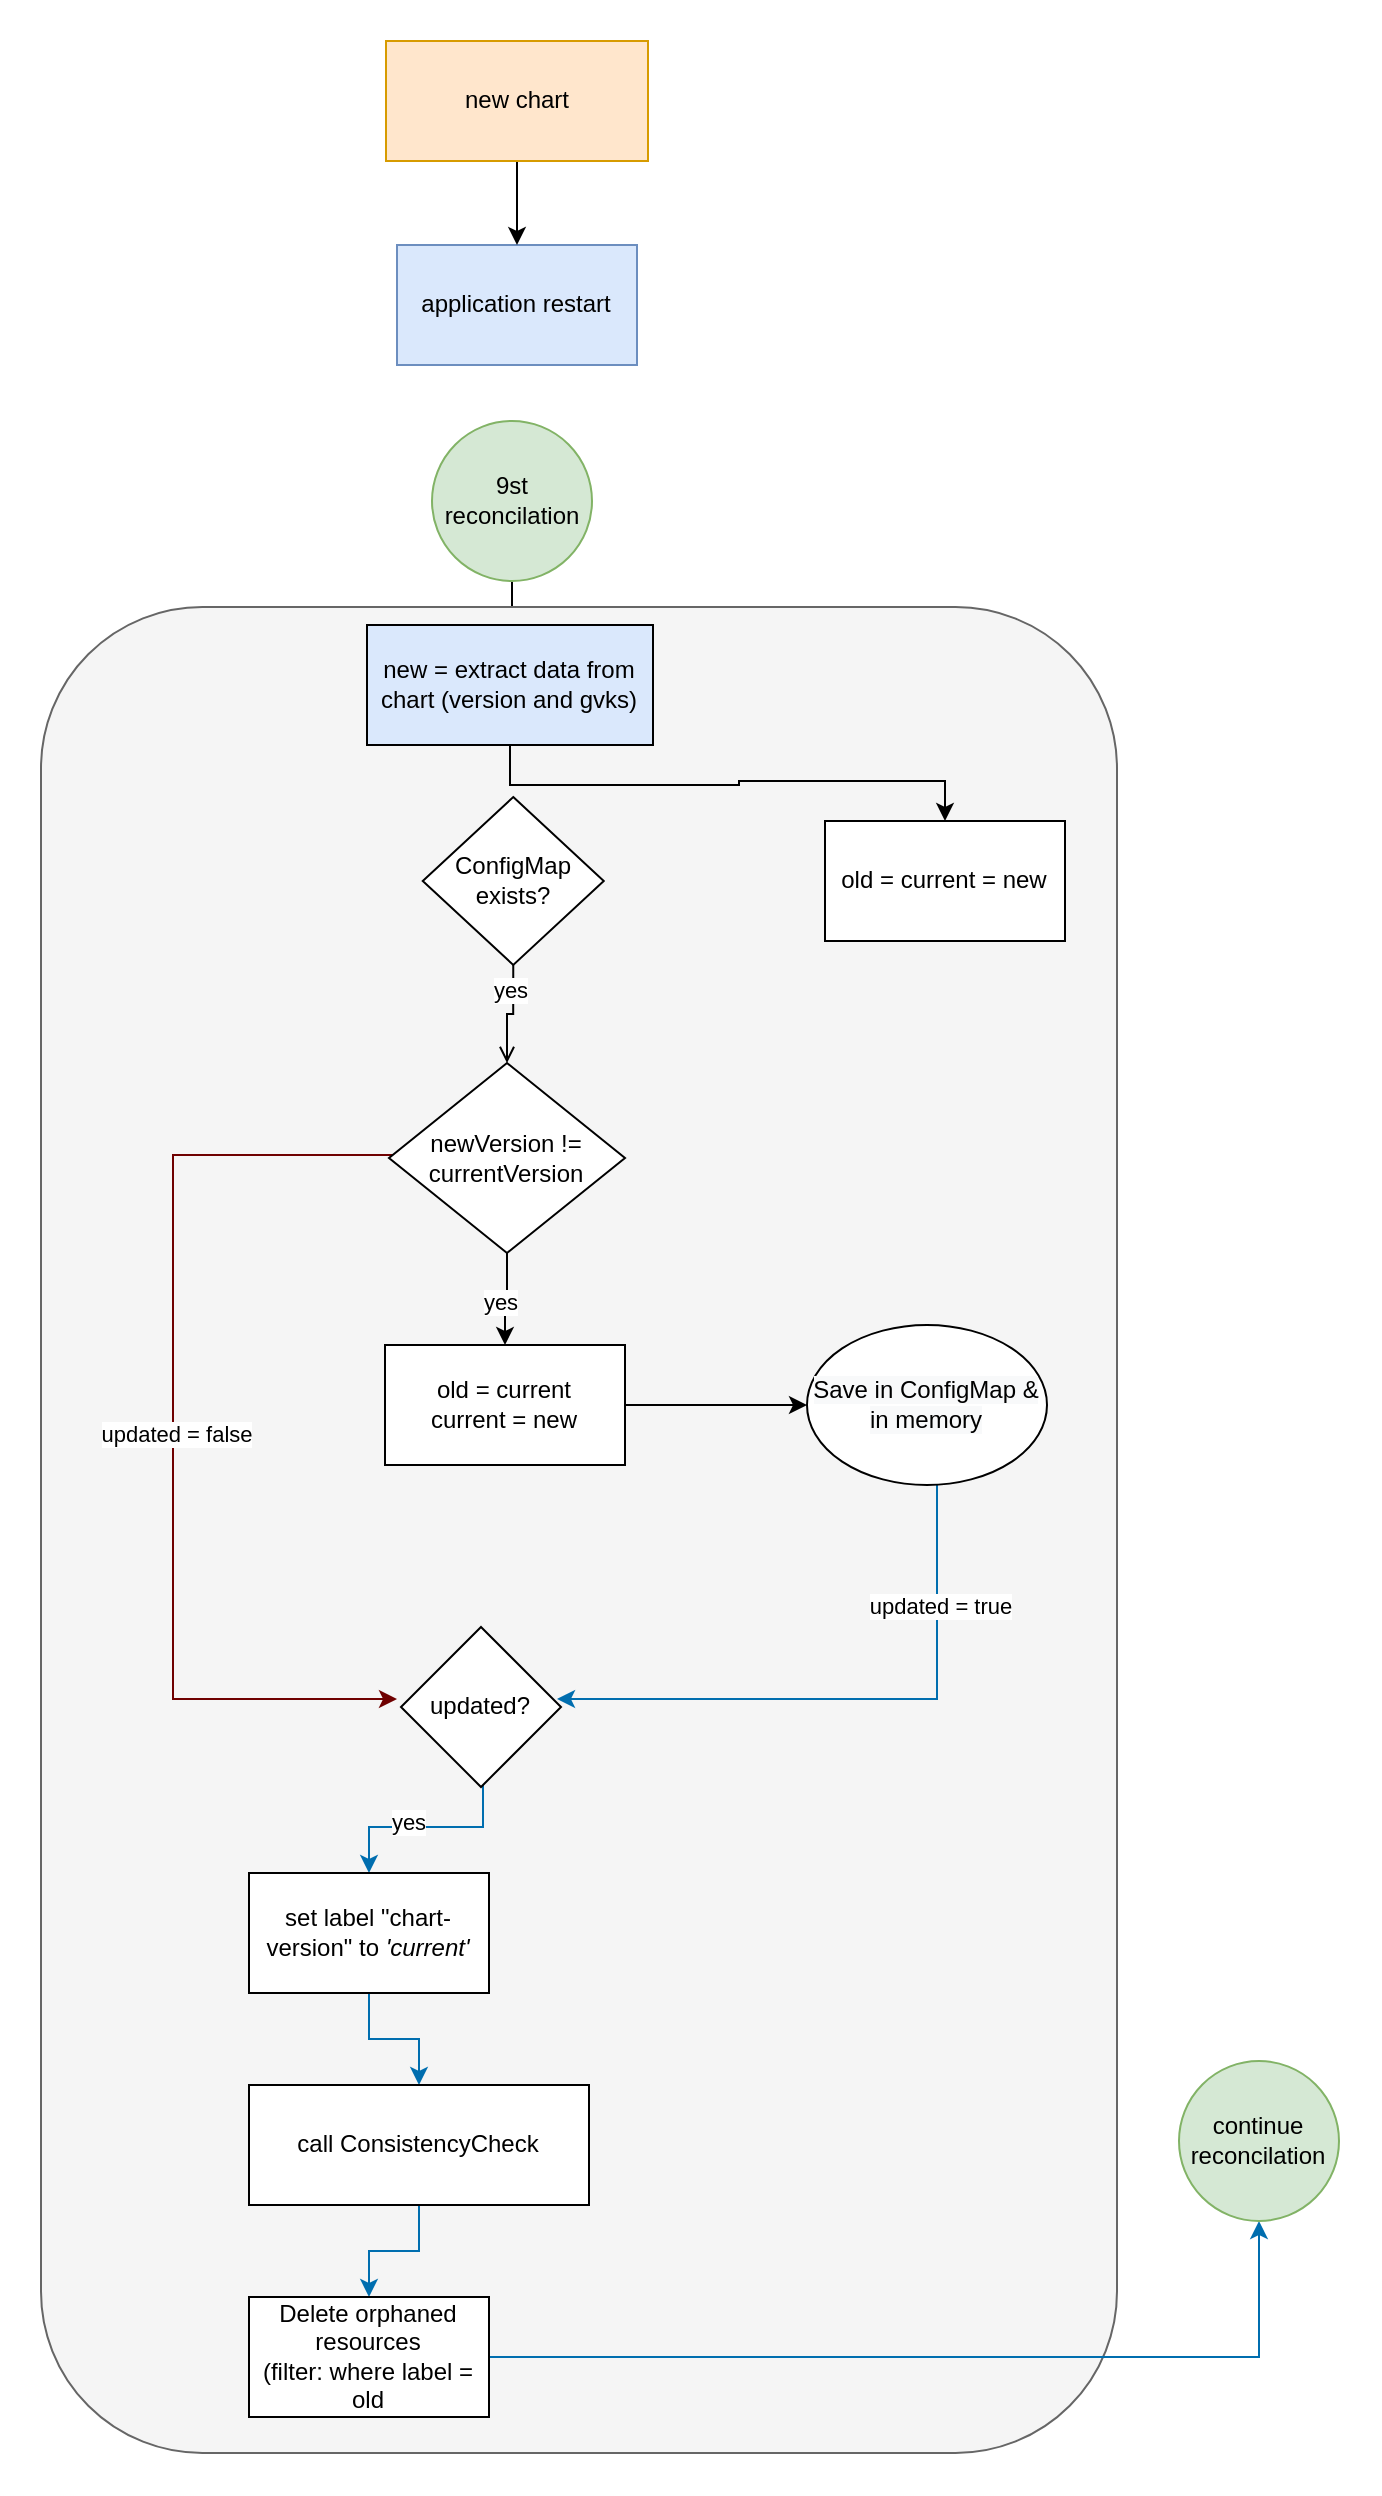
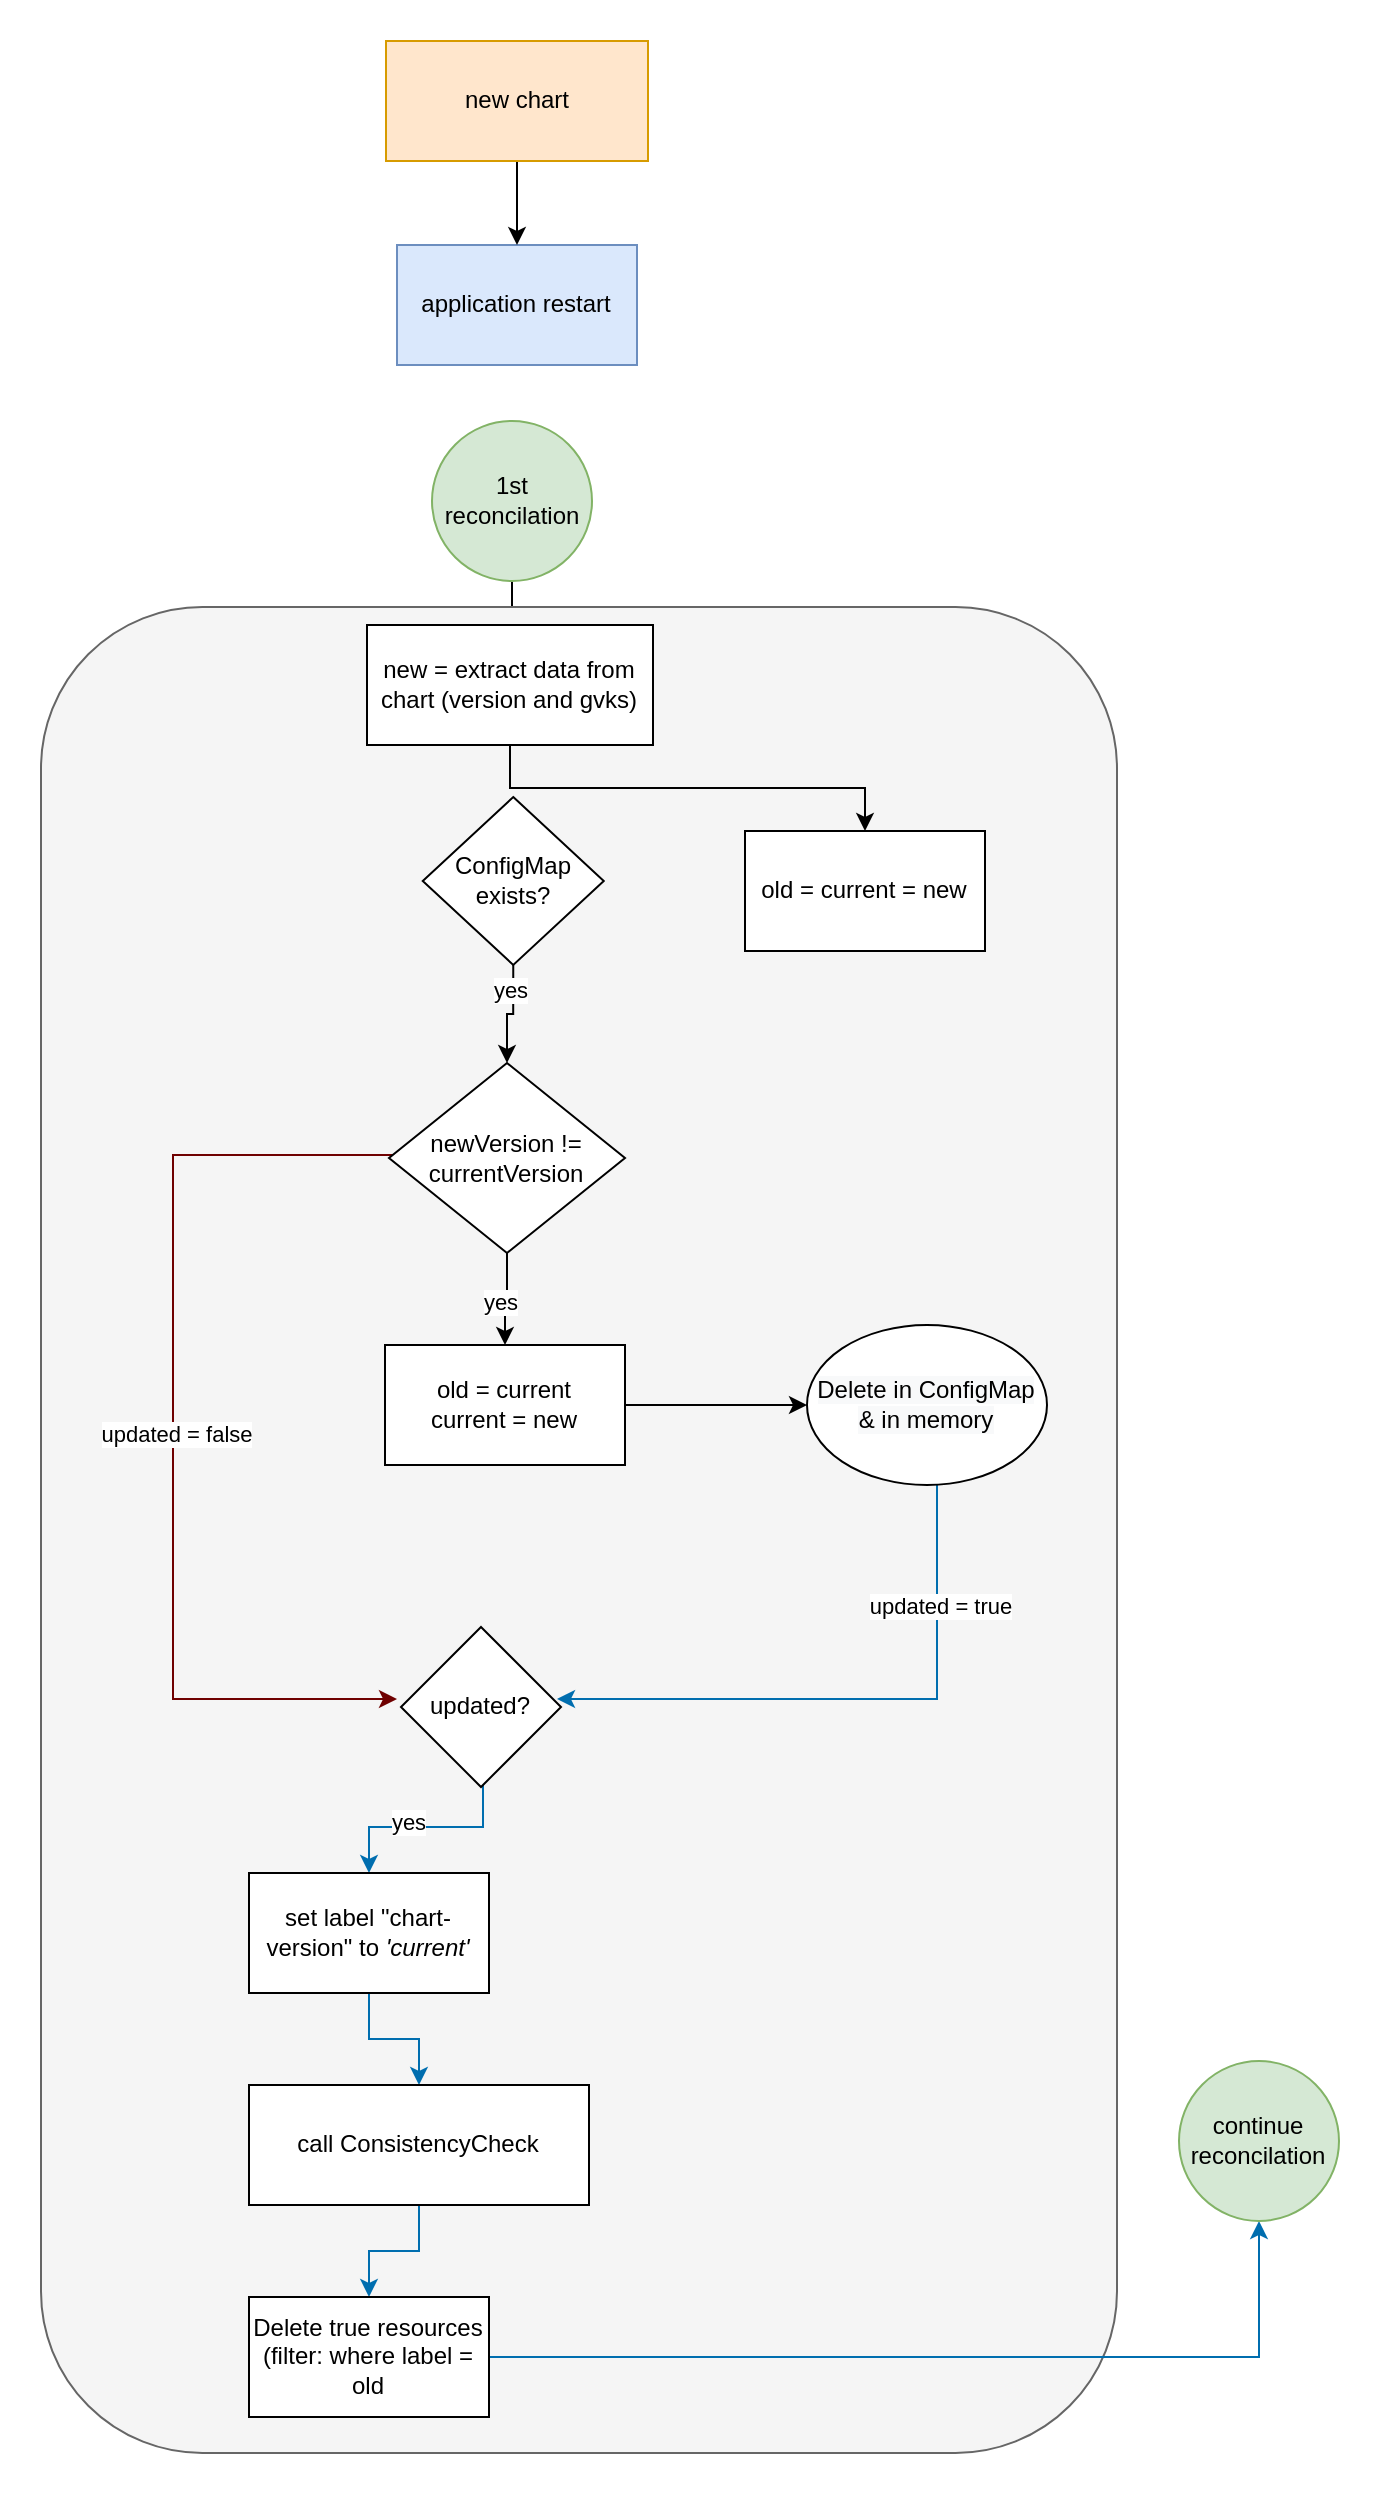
  <mxCell id="0" />
  <mxCell id="1" parent="0" />
  <mxCell id="2" value="application restart" style="rounded=0;whiteSpace=wrap;html=1;fillColor=#dae8fc;strokeColor=#6c8ebf;" parent="1" vertex="1"><mxGeometry x="198" y="122" width="120" height="60" as="geometry" /></mxCell>
  <mxCell id="3" style="edgeStyle=orthogonalEdgeStyle;rounded=0;orthogonalLoop=1;jettySize=auto;html=1;entryX=0.5;entryY=0;entryDx=0;entryDy=0;" parent="1" source="4" target="2" edge="1"><mxGeometry relative="1" as="geometry" /></mxCell>
  <mxCell id="4" value="new chart" style="rounded=0;whiteSpace=wrap;html=1;fillColor=#ffe6cc;strokeColor=#d79b00;" parent="1" vertex="1"><mxGeometry x="192.5" y="20" width="131" height="60" as="geometry" /></mxCell>
  <mxCell id="5" style="edgeStyle=orthogonalEdgeStyle;rounded=0;orthogonalLoop=1;jettySize=auto;html=1;" parent="1" source="6" target="7" edge="1"><mxGeometry relative="1" as="geometry" /></mxCell>
- <mxCell id="6" value="9st reconcilation" style="ellipse;whiteSpace=wrap;html=1;aspect=fixed;fillColor=#d5e8d4;strokeColor=#82b366;" parent="1" vertex="1"><mxGeometry x="215.5" y="210" width="80" height="80" as="geometry" /></mxCell>
+ <mxCell id="6" value="1st reconcilation" style="ellipse;whiteSpace=wrap;html=1;aspect=fixed;fillColor=#d5e8d4;strokeColor=#82b366;" parent="1" vertex="1"><mxGeometry x="215.5" y="210" width="80" height="80" as="geometry" /></mxCell>
  <mxCell id="7" value="" style="rounded=1;whiteSpace=wrap;html=1;fillColor=#f5f5f5;fontColor=#333333;strokeColor=#666666;" parent="1" vertex="1"><mxGeometry x="20" y="303" width="538" height="923" as="geometry" /></mxCell>
  <mxCell id="8" style="edgeStyle=orthogonalEdgeStyle;rounded=0;orthogonalLoop=1;jettySize=auto;html=1;exitX=0.5;exitY=1;exitDx=0;exitDy=0;" parent="1" source="9" target="10" edge="1"><mxGeometry relative="1" as="geometry" /></mxCell>
- <mxCell id="9" value="new = extract data from chart (version and gvks)" style="rounded=0;whiteSpace=wrap;html=1;fillColor=#dae8fc;" parent="1" vertex="1"><mxGeometry x="183" y="312" width="143" height="60" as="geometry" /></mxCell>
- <mxCell id="10" value="old = current = new" style="rounded=0;whiteSpace=wrap;html=1;" parent="1" vertex="1"><mxGeometry x="412" y="410" width="120" height="60" as="geometry" /></mxCell>
+ <mxCell id="9" value="new = extract data from chart (version and gvks)" style="rounded=0;whiteSpace=wrap;html=1;" parent="1" vertex="1"><mxGeometry x="183" y="312" width="143" height="60" as="geometry" /></mxCell>
+ <mxCell id="10" value="old = current = new" style="rounded=0;whiteSpace=wrap;html=1;" parent="1" vertex="1"><mxGeometry x="372" y="415" width="120" height="60" as="geometry" /></mxCell>
  <mxCell id="11" style="edgeStyle=orthogonalEdgeStyle;rounded=0;orthogonalLoop=1;jettySize=auto;html=1;entryX=1;entryY=0.5;entryDx=0;entryDy=0;fillColor=#1ba1e2;strokeColor=#006EAF;" parent="1" source="13" edge="1"><mxGeometry relative="1" as="geometry"><mxPoint x="278" y="849" as="targetPoint" /><Array as="points"><mxPoint x="468" y="849" /></Array></mxGeometry></mxCell>
  <mxCell id="12" value="updated = true" style="edgeLabel;html=1;align=center;verticalAlign=middle;resizable=0;points=[];" parent="11" vertex="1" connectable="0"><mxGeometry x="-0.591" y="1" relative="1" as="geometry"><mxPoint as="offset" /></mxGeometry></mxCell>
- <mxCell id="13" value="&lt;span style=&quot;color: rgb(0, 0, 0); font-family: Helvetica; font-size: 12px; font-style: normal; font-variant-ligatures: normal; font-variant-caps: normal; font-weight: 400; letter-spacing: normal; orphans: 2; text-align: center; text-indent: 0px; text-transform: none; widows: 2; word-spacing: 0px; -webkit-text-stroke-width: 0px; background-color: rgb(248, 249, 250); text-decoration-thickness: initial; text-decoration-style: initial; text-decoration-color: initial; float: none; display: inline !important;&quot;&gt;Save in ConfigMap &amp;amp; in memory&lt;/span&gt;" style="ellipse;whiteSpace=wrap;html=1;" parent="1" vertex="1"><mxGeometry x="403" y="662" width="120" height="80" as="geometry" /></mxCell>
+ <mxCell id="13" value="&lt;span style=&quot;color: rgb(0, 0, 0); font-family: Helvetica; font-size: 12px; font-style: normal; font-variant-ligatures: normal; font-variant-caps: normal; font-weight: 400; letter-spacing: normal; orphans: 2; text-align: center; text-indent: 0px; text-transform: none; widows: 2; word-spacing: 0px; -webkit-text-stroke-width: 0px; background-color: rgb(248, 249, 250); text-decoration-thickness: initial; text-decoration-style: initial; text-decoration-color: initial; float: none; display: inline !important;&quot;&gt;Delete in ConfigMap &amp;amp; in memory&lt;/span&gt;" style="ellipse;whiteSpace=wrap;html=1;" parent="1" vertex="1"><mxGeometry x="403" y="662" width="120" height="80" as="geometry" /></mxCell>
  <mxCell id="14" style="edgeStyle=orthogonalEdgeStyle;rounded=0;orthogonalLoop=1;jettySize=auto;html=1;" parent="1" source="15" target="13" edge="1"><mxGeometry relative="1" as="geometry" /></mxCell>
  <mxCell id="15" value="old = current&lt;br&gt;current = new" style="rounded=0;whiteSpace=wrap;html=1;" parent="1" vertex="1"><mxGeometry x="192" y="672" width="120" height="60" as="geometry" /></mxCell>
- <mxCell id="16" style="edgeStyle=orthogonalEdgeStyle;rounded=0;orthogonalLoop=1;jettySize=auto;html=1;exitX=0.5;exitY=1;exitDx=0;exitDy=0;endArrow=open;" parent="1" source="18" target="23" edge="1"><mxGeometry relative="1" as="geometry" /></mxCell>
+ <mxCell id="16" style="edgeStyle=orthogonalEdgeStyle;rounded=0;orthogonalLoop=1;jettySize=auto;html=1;exitX=0.5;exitY=1;exitDx=0;exitDy=0;" parent="1" source="18" target="23" edge="1"><mxGeometry relative="1" as="geometry" /></mxCell>
  <mxCell id="17" value="yes" style="edgeLabel;html=1;align=center;verticalAlign=middle;resizable=0;points=[];" parent="16" vertex="1" connectable="0"><mxGeometry x="-0.489" y="-2" relative="1" as="geometry"><mxPoint as="offset" /></mxGeometry></mxCell>
  <mxCell id="18" value="ConfigMap exists?" style="rhombus;whiteSpace=wrap;html=1;" parent="1" vertex="1"><mxGeometry x="210.88" y="398" width="90.5" height="84" as="geometry" /></mxCell>
  <mxCell id="19" style="edgeStyle=orthogonalEdgeStyle;rounded=0;orthogonalLoop=1;jettySize=auto;html=1;entryX=0.5;entryY=0;entryDx=0;entryDy=0;" parent="1" source="23" target="15" edge="1"><mxGeometry relative="1" as="geometry" /></mxCell>
  <mxCell id="20" value="yes" style="edgeLabel;html=1;align=center;verticalAlign=middle;resizable=0;points=[];" parent="19" vertex="1" connectable="0"><mxGeometry x="0.046" y="-3" relative="1" as="geometry"><mxPoint as="offset" /></mxGeometry></mxCell>
  <mxCell id="21" style="edgeStyle=orthogonalEdgeStyle;rounded=0;orthogonalLoop=1;jettySize=auto;html=1;fillColor=#a20025;strokeColor=#6F0000;" parent="1" source="23" edge="1"><mxGeometry relative="1" as="geometry"><mxPoint x="198" y="849" as="targetPoint" /><Array as="points"><mxPoint x="86" y="577" /><mxPoint x="86" y="849" /></Array></mxGeometry></mxCell>
  <mxCell id="22" value="updated = false" style="edgeLabel;html=1;align=center;verticalAlign=middle;resizable=0;points=[];" parent="21" vertex="1" connectable="0"><mxGeometry x="0.007" y="1" relative="1" as="geometry"><mxPoint as="offset" /></mxGeometry></mxCell>
  <mxCell id="23" value="&lt;span style=&quot;color: rgb(0, 0, 0); font-family: Helvetica; font-size: 12px; font-style: normal; font-variant-ligatures: normal; font-variant-caps: normal; font-weight: 400; letter-spacing: normal; orphans: 2; text-align: center; text-indent: 0px; text-transform: none; widows: 2; word-spacing: 0px; -webkit-text-stroke-width: 0px; background-color: rgb(255, 255, 255); text-decoration-thickness: initial; text-decoration-style: initial; text-decoration-color: initial; float: none; display: inline !important;&quot;&gt;newVersion != currentVersion&lt;/span&gt;" style="rhombus;whiteSpace=wrap;html=1;" parent="1" vertex="1"><mxGeometry x="194" y="531" width="118" height="95" as="geometry" /></mxCell>
  <mxCell id="24" style="edgeStyle=orthogonalEdgeStyle;rounded=0;orthogonalLoop=1;jettySize=auto;html=1;entryX=0.5;entryY=0;entryDx=0;entryDy=0;fillColor=#1ba1e2;strokeColor=#006EAF;" parent="1" target="27" edge="1"><mxGeometry relative="1" as="geometry"><mxPoint x="238" y="889" as="sourcePoint" /><Array as="points"><mxPoint x="241" y="889" /><mxPoint x="241" y="913" /><mxPoint x="184" y="913" /></Array></mxGeometry></mxCell>
  <mxCell id="25" value="yes" style="edgeLabel;html=1;align=center;verticalAlign=middle;resizable=0;points=[];" parent="24" vertex="1" connectable="0"><mxGeometry x="0.218" y="-3" relative="1" as="geometry"><mxPoint as="offset" /></mxGeometry></mxCell>
  <mxCell id="26" style="edgeStyle=orthogonalEdgeStyle;rounded=0;orthogonalLoop=1;jettySize=auto;html=1;entryX=0.5;entryY=0;entryDx=0;entryDy=0;fillColor=#1ba1e2;strokeColor=#006EAF;" parent="1" source="27" target="29" edge="1"><mxGeometry relative="1" as="geometry" /></mxCell>
  <mxCell id="27" value="set label &quot;chart-version&quot; to &lt;i&gt;'current'&lt;/i&gt;" style="rounded=0;whiteSpace=wrap;html=1;" parent="1" vertex="1"><mxGeometry x="124" y="936" width="120" height="60" as="geometry" /></mxCell>
  <mxCell id="28" style="edgeStyle=orthogonalEdgeStyle;rounded=0;orthogonalLoop=1;jettySize=auto;html=1;fillColor=#1ba1e2;strokeColor=#006EAF;" parent="1" source="29" target="31" edge="1"><mxGeometry relative="1" as="geometry" /></mxCell>
  <mxCell id="29" value="call ConsistencyCheck" style="rounded=0;whiteSpace=wrap;html=1;" parent="1" vertex="1"><mxGeometry x="124" y="1042" width="170" height="60" as="geometry" /></mxCell>
  <mxCell id="30" style="edgeStyle=orthogonalEdgeStyle;rounded=0;orthogonalLoop=1;jettySize=auto;html=1;fillColor=#1ba1e2;strokeColor=#006EAF;" parent="1" source="31" target="33" edge="1"><mxGeometry relative="1" as="geometry" /></mxCell>
- <mxCell id="31" value="Delete&amp;nbsp;orphaned resources&lt;br style=&quot;border-color: var(--border-color);&quot;&gt;(filter: where label = old" style="rounded=0;whiteSpace=wrap;html=1;" parent="1" vertex="1"><mxGeometry x="124" y="1148" width="120" height="60" as="geometry" /></mxCell>
+ <mxCell id="31" value="Delete&amp;nbsp;true resources&lt;br style=&quot;border-color: var(--border-color);&quot;&gt;(filter: where label = old" style="rounded=0;whiteSpace=wrap;html=1;" parent="1" vertex="1"><mxGeometry x="124" y="1148" width="120" height="60" as="geometry" /></mxCell>
  <mxCell id="32" value="updated?" style="rhombus;whiteSpace=wrap;html=1;" parent="1" vertex="1"><mxGeometry x="200" y="813" width="80" height="80" as="geometry" /></mxCell>
  <mxCell id="33" value="continue reconcilation" style="ellipse;whiteSpace=wrap;html=1;aspect=fixed;fillColor=#d5e8d4;strokeColor=#82b366;" parent="1" vertex="1"><mxGeometry x="589" y="1030" width="80" height="80" as="geometry" /></mxCell>
